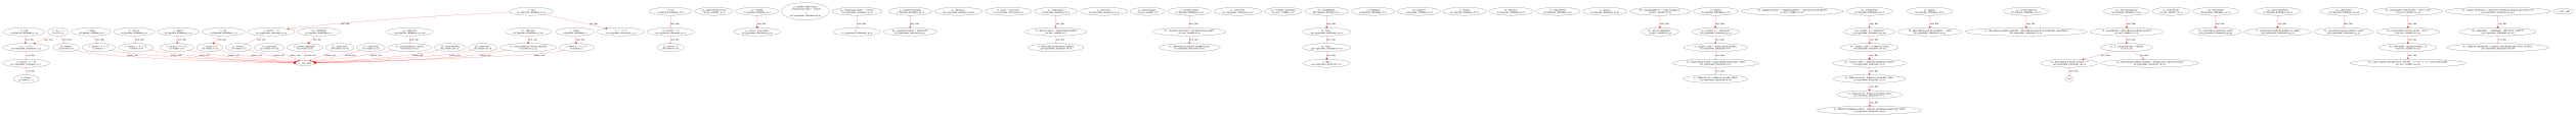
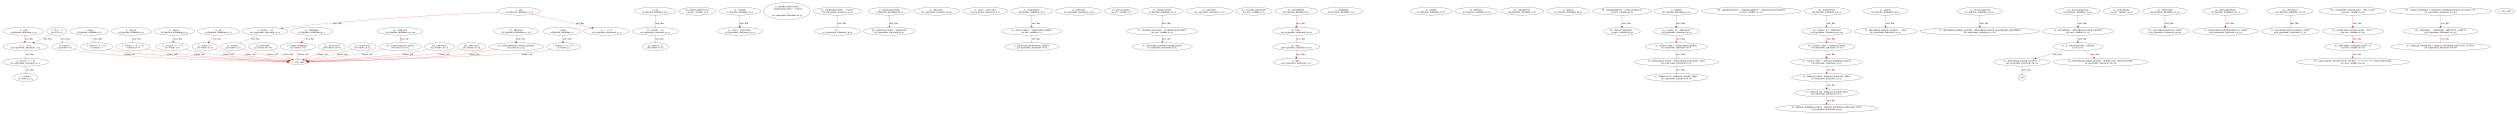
  digraph {
    fontname="Playfair Display"
    node [fontname="Playfair Display" type_label=expression_statement]
    edge [arrowhead=box color=red controlflow_type=next_line edge_type=CFG_edge fontname="Playfair Display"]
    n1 [label="2_ max64\n12-function_definition-3-5" type_label=function_definition]
    n2 [label="3_ return a >= b ? a : b;\n29-return-4-4" type_label=return]
    n3 [label="0_ exit_node" type_label=exit]
    n4 [label="5_ min64\n36-function_definition-6-8" type_label=function_definition]
    n5 [label="6_ return a < b ? a : b;\n53-return-7-7" type_label=return]
    n6 [label="8_ max256\n60-function_definition-9-11" type_label=function_definition]
    n7 [label="9_ return a >= b ? a : b;\n77-return-10-10" type_label=return]
    n8 [label="11_ min256\n84-function_definition-12-14" type_label=function_definition]
    n9 [label="12_ return a < b ? a : b;\n101-return-13-13" type_label=return]
    n10 [label="16_ mul\n111-function_definition-17-24" type_label=function_definition]
    n11 [label="20_ c = a * b;\n136-expression_statement-21-21"]
    n12 [label="21_ assert(c / a == b);\n142-expression_statement-22-22"]
    n13 [label="17_ if_a == 0\n129-if-18-20" type_label=if]
    n14 [label="18_ return 0;\n134-return-19-19" type_label=return]
    n15 [label="22_ return c;\n151-return-23-23" type_label=return]
    n16 [label="24_ div\n153-function_definition-25-27" type_label=function_definition]
    n17 [label="25_ return a / b;\n170-return-26-26" type_label=return]
    n18 [label="27_ sub\n174-function_definition-28-31" type_label=function_definition]
    n19 [label="28_ assert(b <= a);\n191-expression_statement-29-29"]
    n20 [label="29_ return a - b;\n198-return-30-30" type_label=return]
    n21 [label="31_ add\n202-function_definition-32-36" type_label=function_definition]
    n22 [label="32_ c = a + b;\n220-expression_statement-33-33"]
    n23 [label="33_ assert(c >= a);\n226-expression_statement-34-34"]
    n24 [label="34_ return c;\n233-return-35-35" type_label=return]
    n25 [label="38_ address public owner;\n238-new_variable-39-39" type_label=new_variable]
    n26 [label="40_ Ownable\n253-function_definition-41-43" type_label=function_definition]
    n27 [label="41_ owner = msg.sender;\n257-expression_statement-42-42"]
    n28 [label="43_ modifier onlyOwner() {\n    require(msg.sender == owner);\n    _;\n  }\n263-expression_statement-44-47"]
    n29 [label="44_ require(msg.sender == owner);\n266-expression_statement-45-45"]
    n30 [label="45_ _;\n275-expression_statement-46-46"]
    n31 [label="47_ transferOwnership\n277-function_definition-48-52" type_label=function_definition]
    n32 [label="48_ require(newOwner != address(0));\n287-expression_statement-49-49"]
    n33 [label="47_ onlyOwner\n284-expression_statement-48-48"]
    n34 [label="50_ owner = newOwner;\n302-expression_statement-51-51"]
    n35 [label="55_ reclaimToken\n318-function_definition-56-59" type_label=function_definition]
    n36 [label="56_ uint256 balance = token.balanceOf(this);\n329-new_variable-57-57" type_label=new_variable]
    n37 [label="57_ token.safeTransfer(owner, balance);\n340-expression_statement-58-58"]
    n38 [label="55_ onlyOwner\n326-expression_statement-56-56"]
    n39 [label="56_ uint256 balance\n330-new_variable-57-57" type_label=new_variable]
    n40 [label="61_ reclaimContract\n355-function_definition-62-65" type_label=function_definition]
    n41 [label="62_ Ownable contractInst = Ownable(contractAddr);\n365-new_variable-63-63" type_label=new_variable]
    n42 [label="63_ contractInst.transferOwnership(owner);\n375-expression_statement-64-64"]
    n43 [label="61_ onlyOwner\n362-expression_statement-62-62"]
    n44 [label="62_ Ownable contractInst\n366-new_variable-63-63" type_label=new_variable]
    n45 [label="67_ tokenFallback\n388-function_definition-68-73" type_label=function_definition]
    n46 [label="68_ from_;\n404-expression_statement-69-69"]
    n47 [label="69_ value_;\n406-expression_statement-70-70"]
    n48 [label="70_ data_;\n408-expression_statement-71-71"]
    n49 [label="75_ totalSupply\n415-function_definition-76-76" type_label=function_definition]
-   n50 [label="76_ balanceOf\n423-function_definition-77-77" type_label=function_definition]
    n51 [label="77_ transfer\n435-function_definition-78-78" type_label=function_definition]
    n52 [label="81_ allowance\n470-function_definition-82-82" type_label=function_definition]
    n53 [label="82_ transferFrom\n486-function_definition-83-83" type_label=function_definition]
    n54 [label="83_ approve\n505-function_definition-84-84" type_label=function_definition]
    n55 [label="88_ mapping(address => uint256) balances;\n545-new_variable-89-89" type_label=new_variable]
    n56 [label="89_ uint256 totalSupply_;\n551-new_variable-90-90" type_label=new_variable]
    n57 [label="90_ totalSupply\n555-function_definition-91-93" type_label=function_definition]
    n58 [label="91_ return totalSupply_;\n564-return-92-92" type_label=return]
    n59 [label="93_ transfer\n566-function_definition-94-101" type_label=function_definition]
    n60 [label="94_ require(_to != address(0));\n582-expression_statement-95-95"]
    n61 [label="95_ require(_value <= balances[msg.sender]);\n591-expression_statement-96-96"]
    n62 [label="96_ balances[msg.sender] = balances[msg.sender].sub(_value);\n602-expression_statement-97-97"]
    n63 [label="97_ balances[_to] = balances[_to].add(_value);\n619-expression_statement-98-98"]
    n64 [label="99_ return true;\n642-return-100-100" type_label=return]
    n65 [label="101_ balanceOf\n645-function_definition-102-104" type_label=function_definition]
    n66 [label="102_ return balances[_owner];\n658-return-103-103" type_label=return]
    n67 [label="106_ mapping (address => mapping (address => uint256)) internal allowed;\n671-new_variable-107-107" type_label=new_variable]
    n68 [label="107_ transferFrom\n680-function_definition-108-117" type_label=function_definition]
    n69 [label="108_ require(_to != address(0));\n700-expression_statement-109-109"]
    n70 [label="109_ require(_value <= balances[_from]);\n709-expression_statement-110-110"]
    n71 [label="110_ require(_value <= allowed[_from][msg.sender]);\n718-expression_statement-111-111"]
    n72 [label="111_ balances[_from] = balances[_from].sub(_value);\n731-expression_statement-112-112"]
    n73 [label="112_ balances[_to] = balances[_to].add(_value);\n744-expression_statement-113-113"]
    n74 [label="113_ allowed[_from][msg.sender] = allowed[_from][msg.sender].sub(_value);\n757-expression_statement-114-114"]
    n75 [label="115_ return true;\n786-return-116-116" type_label=return]
    n76 [label="117_ approve\n789-function_definition-118-122" type_label=function_definition]
    n77 [label="118_ allowed[msg.sender][_spender] = _value;\n805-expression_statement-119-119"]
    n78 [label="120_ return true;\n825-return-121-121" type_label=return]
    n79 [label="122_ allowance\n828-function_definition-123-165" type_label=function_definition]
    n80 [label="123_ return allowed[_owner][_spender];\n845-return-124-124" type_label=return]
    n81 [label="125_ increaseApproval\n851-function_definition-126-130" type_label=function_definition]
    n82 [label="126_ allowed[msg.sender][_spender] = allowed[msg.sender][_spender].add(_addedValue);\n867-expression_statement-127-127"]
-   n83 [label="128_ return spender;\n904-return-129-129" type_label=return]
+   n83 [label="128_ return true;\n904-return-129-129" type_label=return]
    n84 [label="130_ decreaseApproval\n907-function_definition-131-140" type_label=function_definition]
    n85 [label="131_ uint oldValue = allowed[msg.sender][_spender];\n923-new_variable-132-132" type_label=new_variable]
    n86 [label="132_ if__subtractedValue > oldValue\n935-if-133-137" type_label=if]
    n87 [label="133_ allowed[msg.sender][_spender] = 0;\n940-expression_statement-134-134"]
    n88 [label="135_ allowed[msg.sender][_spender] = oldValue.sub(_subtractedValue);\n951-expression_statement-136-136"]
    n89 [label="131_ uint oldValue\n924-new_variable-132-132" type_label=new_variable]
    966 [type_label=""]
    n91 [label="138_ return true;\n982-return-139-139" type_label=return]
    n92 [label="142_ safeTransfer\n988-function_definition-143-145" type_label=function_definition]
    n93 [label="143_ assert(token.transfer(to, value));\n1005-expression_statement-144-144"]
    n94 [label="145_ safeTransferFrom\n1017-function_definition-146-155" type_label=function_definition]
    n95 [label="153_ assert(token.transferFrom(from, to, value));\n1038-expression_statement-154-154"]
    n96 [label="155_ safeApprove\n1052-function_definition-156-158" type_label=function_definition]
    n97 [label="156_ assert(token.approve(spender, value));\n1069-expression_statement-157-157"]
    n98 [label="160_ string public constant name = \"DULA Coin\";\n1093-new_variable-161-161" type_label=new_variable]
    n99 [label="161_ string public constant symbol = \"DULA\";\n1100-new_variable-162-162" type_label=new_variable]
    n100 [label="162_ uint8 public constant decimals = 18;\n1107-new_variable-163-163" type_label=new_variable]
    n101 [label="163_ uint256 public constant TOTAL_SUPPLY = 10 * 10 ** 9 * 10 ** uint256(decimals);\n1113-new_variable-164-164" type_label=new_variable]
    n102 [label="165_ require(_distributor != address(0), \"Distributor address must not be 0!\");\n1135-expression_statement-166-166"]
    n103 [label="166_ totalSupply_ = totalSupply_.add(TOTAL_SUPPLY);\n1147-expression_statement-167-167"]
    n104 [label="167_ balances[_distributor] = balances[_distributor].add(TOTAL_SUPPLY);\n1156-expression_statement-168-168"]
    n105 [label="0_ start_node" type_label=start]
    n1 -> n2 [label=next_line]
    n2 -> n3 [arrowhead=odot controlflow_type=return_exit label=return_exit]
    n4 -> n5 [arrowhead=odot label=next_line]
    n5 -> n3 [arrowhead=diamond controlflow_type=return_exit label=return_exit]
    n6 -> n7 [arrowhead=odot label=next_line]
    n7 -> n3 [controlflow_type=return_exit label=return_exit]
    n8 -> n9 [arrowhead=diamond label=next_line]
    n9 -> n3 [controlflow_type=return_exit label=return_exit]
    n10 -> n11 [arrowhead=diamond label=next_line]
    n11 -> n12 [arrowhead=odot label=next_line]
    n12 -> n15 [arrowhead=odot label=next_line]
    n13 -> n11 [arrowhead=diamond controlflow_type=neg_next label=neg_next]
    n13 -> n14 [arrowhead=odot controlflow_type=pos_next label=pos_next]
    n14 -> n3 [controlflow_type=return_exit label=return_exit]
    n16 -> n17 [label=next_line]
    n17 -> n3 [arrowhead=diamond controlflow_type=return_exit label=return_exit]
    n18 -> n19 [arrowhead=odot label=next_line]
    n19 -> n20 [arrowhead=odot label=next_line]
    n21 -> n22 [label=next_line]
    n21 -> n23 [arrowhead=diamond label=next_line]
    n23 -> n24 [arrowhead=odot label=next_line]
    n24 -> n3 [arrowhead=diamond controlflow_type=return_exit label=return_exit]
    n26 -> n27 [label=next_line]
    n29 -> n30 [arrowhead=odot label=next_line]
    n31 -> n32 [arrowhead=diamond label=next_line]
    n35 -> n36 [arrowhead=diamond label=next_line]
    n36 -> n37 [arrowhead=odot label=next_line]
    n40 -> n41 [arrowhead=odot label=next_line]
    n41 -> n42 [arrowhead=diamond label=next_line]
    n45 -> n46 [label=next_line]
    n46 -> n47 [arrowhead=odot label=next_line]
    n47 -> n48 [label=next_line]
    n55 -> n56 [label=next_line]
    n57 -> n58 [label=next_line]
    n58 -> n3 [arrowhead=odot controlflow_type=return_exit label=return_exit]
    n59 -> n60 [label=next_line]
    n60 -> n61 [arrowhead=diamond label=next_line]
    n61 -> n62 [arrowhead=odot label=next_line]
    n62 -> n63 [arrowhead=odot label=next_line]
    n64 -> n3 [arrowhead=diamond controlflow_type=return_exit label=return_exit]
    n65 -> n66 [arrowhead=odot label=next_line]
    n66 -> n3 [controlflow_type=return_exit label=return_exit]
    n68 -> n69 [arrowhead=diamond label=next_line]
    n69 -> n70 [label=next_line]
    n70 -> n71 [label=next_line]
    n71 -> n72 [arrowhead=diamond label=next_line]
    n72 -> n73 [label=next_line]
    n73 -> n74 [label=next_line]
    n75 -> n3 [arrowhead=diamond controlflow_type=return_exit label=return_exit]
    n76 -> n77 [label=next_line]
    n78 -> n3 [arrowhead=diamond controlflow_type=return_exit label=return_exit]
    n79 -> n80 [label=next_line]
    n80 -> n3 [controlflow_type=return_exit label=return_exit]
    n81 -> n82 [label=next_line]
    n83 -> n3 [arrowhead=diamond controlflow_type=return_exit label=return_exit]
    n84 -> n85 [label=next_line]
    n85 -> n86 [label=next_line]
    n86 -> n87 [arrowhead=diamond controlflow_type=pos_next label=pos_next]
    n86 -> n88 [arrowhead=diamond controlflow_type=neg_next label=neg_next]
    n87 -> 966 [arrowhead=odot label=next_line]
    n91 -> n3 [controlflow_type=return_exit label=return_exit]
    n92 -> n93 [label=next_line]
    n94 -> n95 [label=next_line]
    n96 -> n97 [arrowhead=odot label=next_line]
    n98 -> n99 [label=next_line]
    n99 -> n100 [label=next_line]
    n100 -> n101 [arrowhead=diamond label=next_line]
    n102 -> n103 [label=next_line]
    n103 -> n104 [arrowhead=odot label=next_line]
  }
